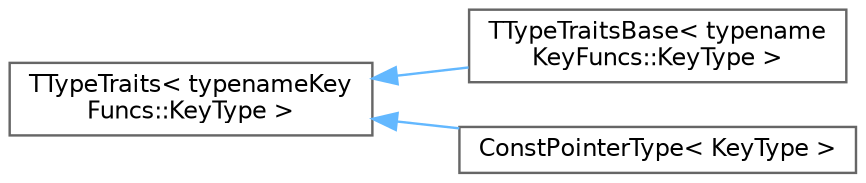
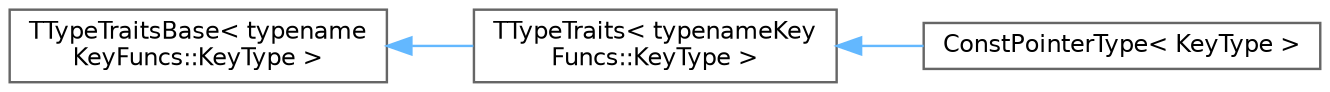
  digraph {
    rankdir=LR
    node [color=grey40 fillcolor=white fontname=Helvetica fontsize=10 shape=box style=filled]
    edge [color=steelblue1 dir=back fontname=Helvetica fontsize=10 labelfontname=Helvetica labelfontsize=10 style=solid]
    n1 [height=0.2 label="TTypeTraitsBase\< typename\lKeyFuncs::KeyType \>" width=0.4]
    n2 [height=0.2 label="TTypeTraits\< typenameKey\lFuncs::KeyType \>" width=0.4]
    n3 [height=0.2 label="ConstPointerType\< KeyType \>" width=0.4]
-   n2 -> n1
+   n1 -> n2
    n2 -> n3
  }
